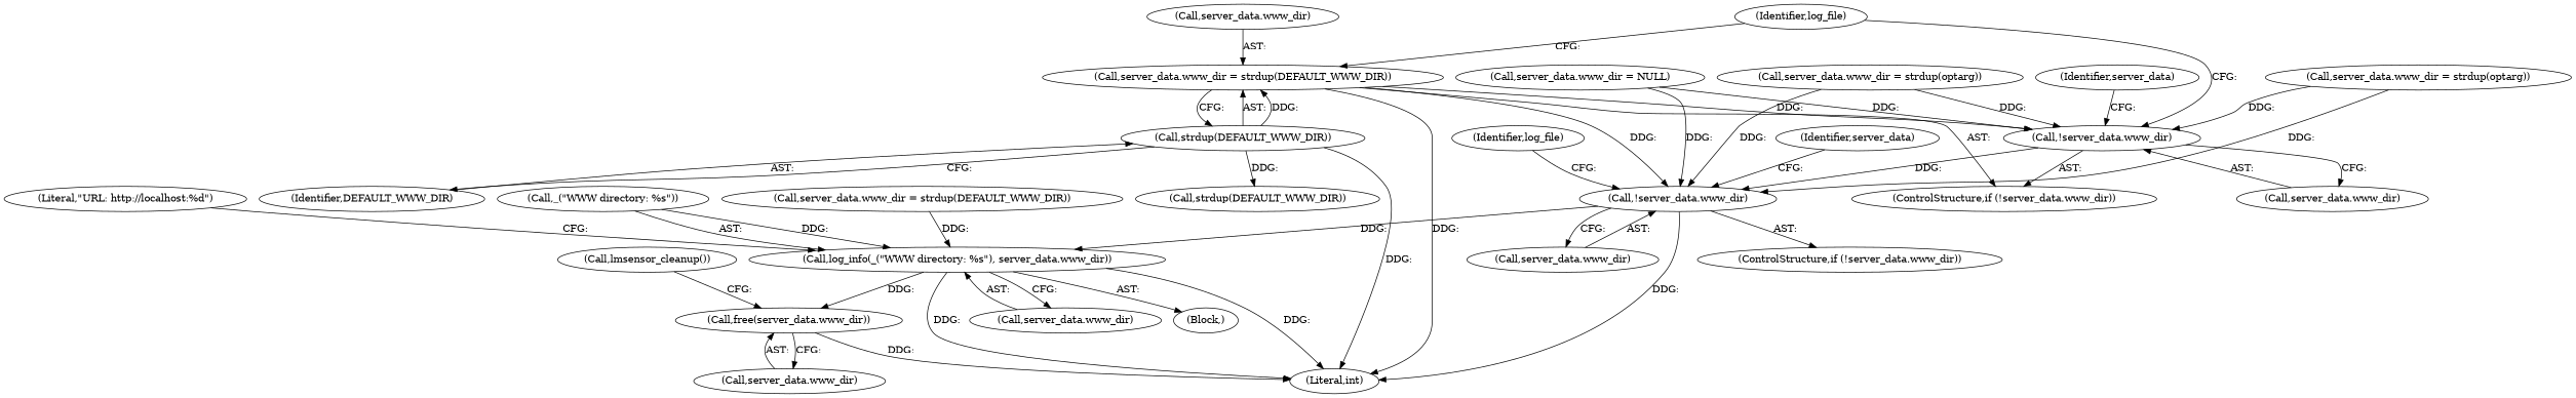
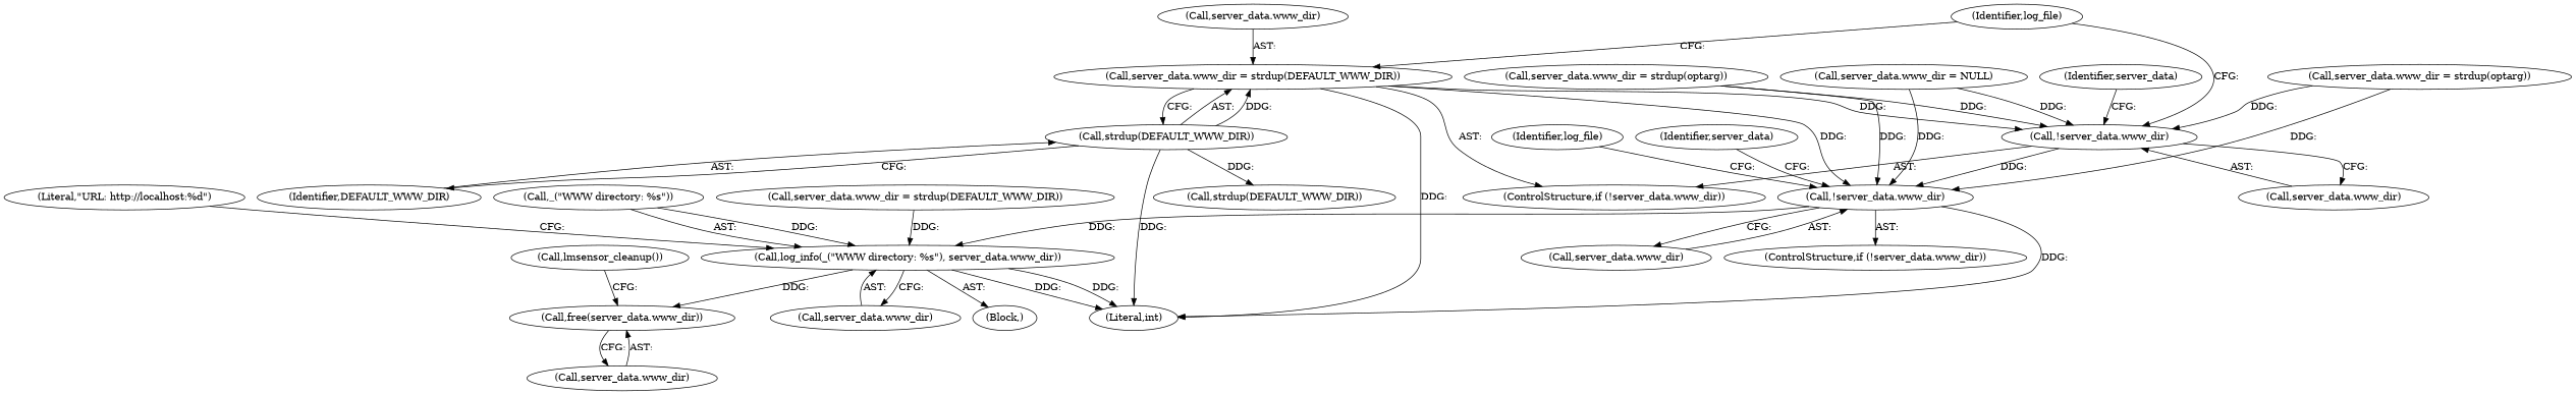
  digraph {
    n1 [label="(Call,server_data.www_dir = strdup(DEFAULT_WWW_DIR))"]
    n2 [label="(Call,strdup(DEFAULT_WWW_DIR))"]
    n3 [label="(Call,!server_data.www_dir)"]
    n4 [label="(Call,!server_data.www_dir)"]
    n5 [label="(Literal,int)"]
    n6 [label="(ControlStructure,if (!server_data.www_dir))"]
    n7 [label="(Identifier,DEFAULT_WWW_DIR)"]
    n8 [label="(Call,strdup(DEFAULT_WWW_DIR))"]
    n9 [label="(Call,server_data.www_dir)"]
    n10 [label="(Call,log_info(_(\"WWW directory: %s\"), server_data.www_dir))"]
    n11 [label="(Call,server_data.www_dir)"]
    n12 [label="(ControlStructure,if (!server_data.www_dir))"]
    n13 [label="(Call,free(server_data.www_dir))"]
    n14 [label="(Call,server_data.www_dir)"]
    n15 [label="(Block,)"]
    n16 [label="(Call,server_data.www_dir)"]
    n17 [label="(Call,server_data.www_dir = NULL)"]
    n18 [label="(Identifier,log_file)"]
    n19 [label="(Call,server_data.www_dir = strdup(optarg))"]
    n20 [label="(Call,_(\"WWW directory: %s\"))"]
    n21 [label="(Identifier,server_data)"]
    n22 [label="(Identifier,server_data)"]
    n23 [label="(Literal,\"URL: http://localhost:%d\")"]
    n24 [label="(Call,server_data.www_dir)"]
    n25 [label="(Identifier,log_file)"]
    n26 [label="(Call,lmsensor_cleanup())"]
    n27 [label="(Call,server_data.www_dir = strdup(optarg))"]
    n28 [label="(Call,server_data.www_dir = strdup(DEFAULT_WWW_DIR))"]
    n1 -> n2 [label="CFG: "]
    n1 -> n3 [label="DDG: "]
    n1 -> n4 [label="DDG: "]
    n1 -> n5 [label="DDG: "]
    n1 -> n6 [label="AST: "]
    n2 -> n1 [label="AST: "]
    n2 -> n1 [label="DDG: "]
    n2 -> n5 [label="DDG: "]
    n2 -> n7 [label="CFG: "]
    n2 -> n8 [label="DDG: "]
    n3 -> n4 [label="DDG: "]
    n3 -> n6 [label="AST: "]
    n3 -> n9 [label="CFG: "]
    n4 -> n5 [label="DDG: "]
    n4 -> n10 [label="DDG: "]
    n4 -> n11 [label="CFG: "]
    n4 -> n12 [label="AST: "]
    n7 -> n2 [label="AST: "]
    n9 -> n3 [label="AST: "]
    n10 -> n5 [label="DDG: "]
    n10 -> n5 [label="DDG: "]
    n10 -> n13 [label="DDG: "]
    n10 -> n14 [label="CFG: "]
    n10 -> n15 [label="AST: "]
    n11 -> n4 [label="AST: "]
-   n13 -> n5 [label="DDG: "]
    n13 -> n16 [label="CFG: "]
    n14 -> n10 [label="AST: "]
    n16 -> n13 [label="AST: "]
    n17 -> n3 [label="DDG: "]
    n17 -> n4 [label="DDG: "]
    n18 -> n4 [label="CFG: "]
    n19 -> n3 [label="DDG: "]
    n19 -> n4 [label="DDG: "]
    n20 -> n10 [label="AST: "]
    n20 -> n10 [label="DDG: "]
    n21 -> n3 [label="CFG: "]
    n22 -> n4 [label="CFG: "]
    n23 -> n10 [label="CFG: "]
    n24 -> n1 [label="AST: "]
    n25 -> n1 [label="CFG: "]
    n25 -> n3 [label="CFG: "]
    n26 -> n13 [label="CFG: "]
    n27 -> n3 [label="DDG: "]
    n27 -> n4 [label="DDG: "]
    n28 -> n10 [label="DDG: "]
  }
